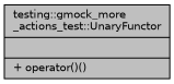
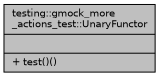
  digraph {
-   n1 [color=black fillcolor=grey75 fontcolor=black fontname=Helvetica fontsize=10 height=0.2 label="{testing::gmock_more\l_actions_test::UnaryFunctor\n||+ operator()()\l}" shape=record style=filled width=0.4]
+   n1 [color=black fillcolor=grey75 fontcolor=black fontname=Helvetica fontsize=10 height=0.2 label="{testing::gmock_more\l_actions_test::UnaryFunctor\n||+ test()()\l}" shape=record style=filled width=0.4]
  }
